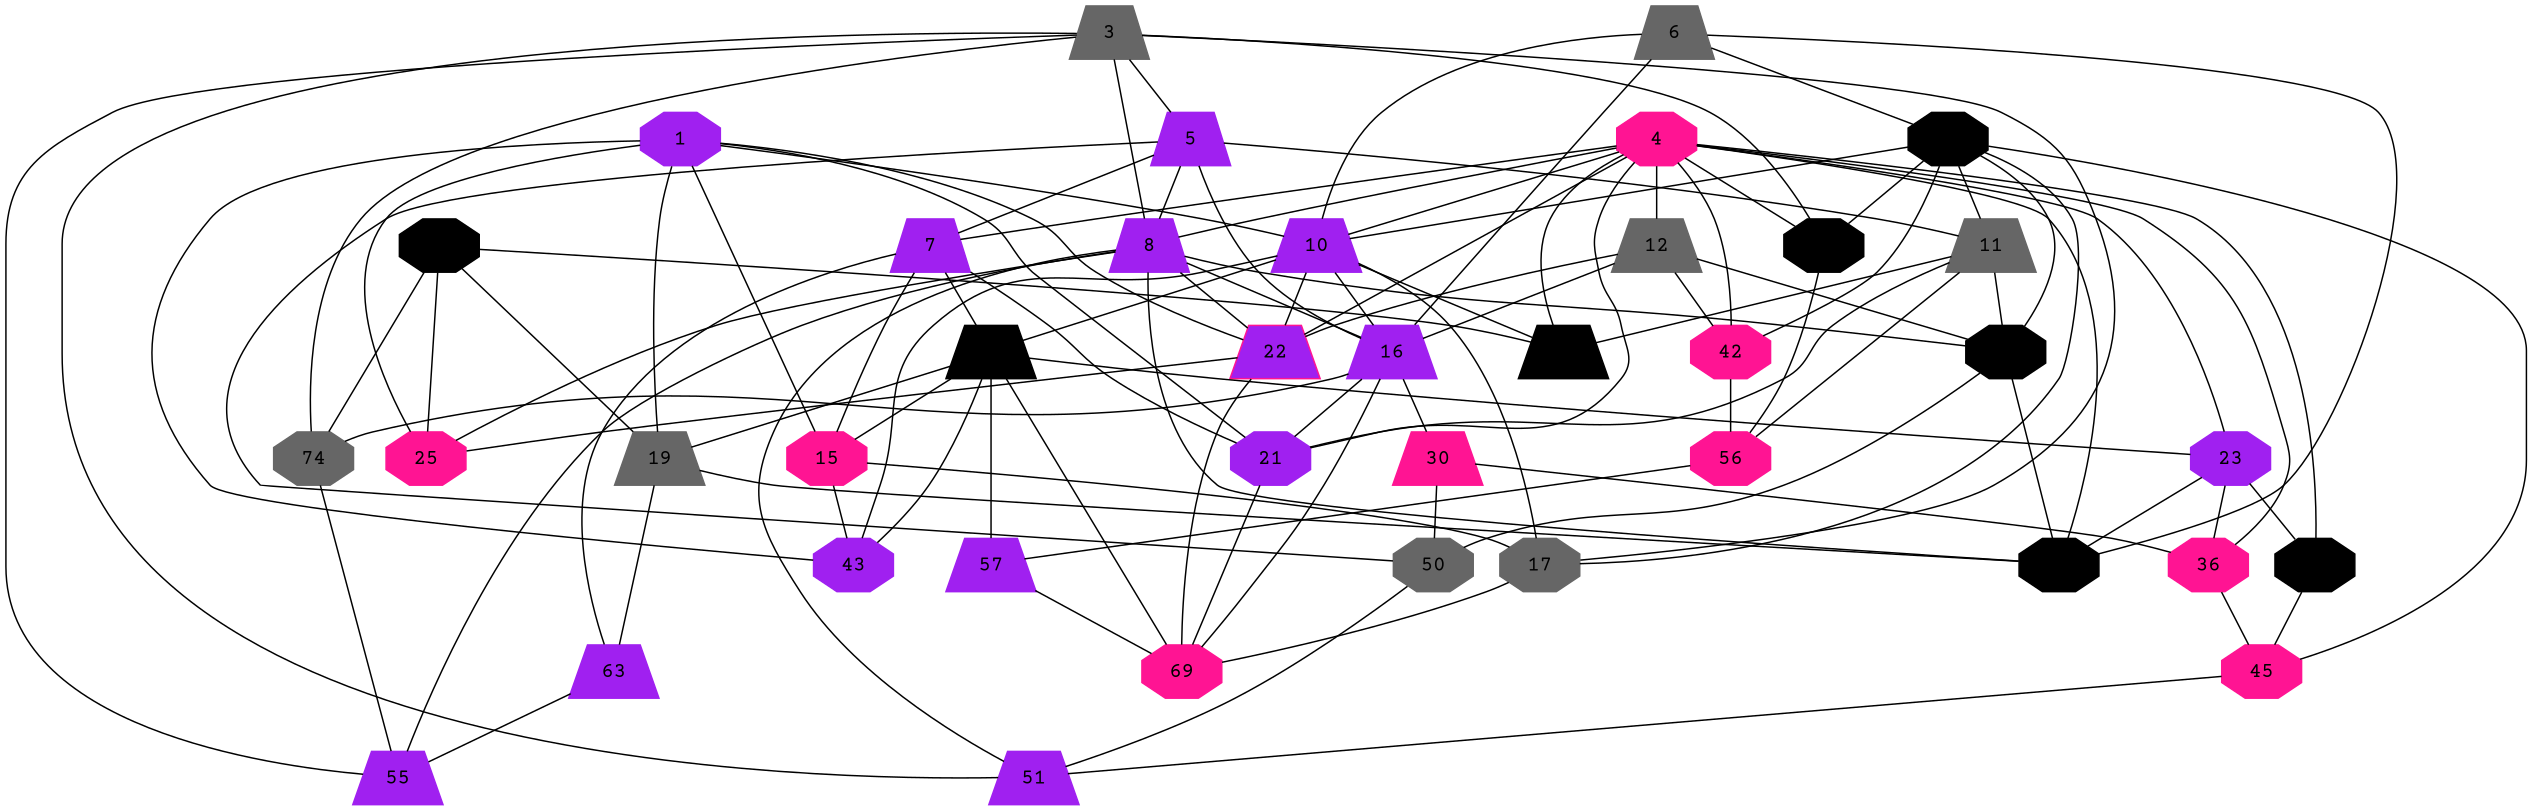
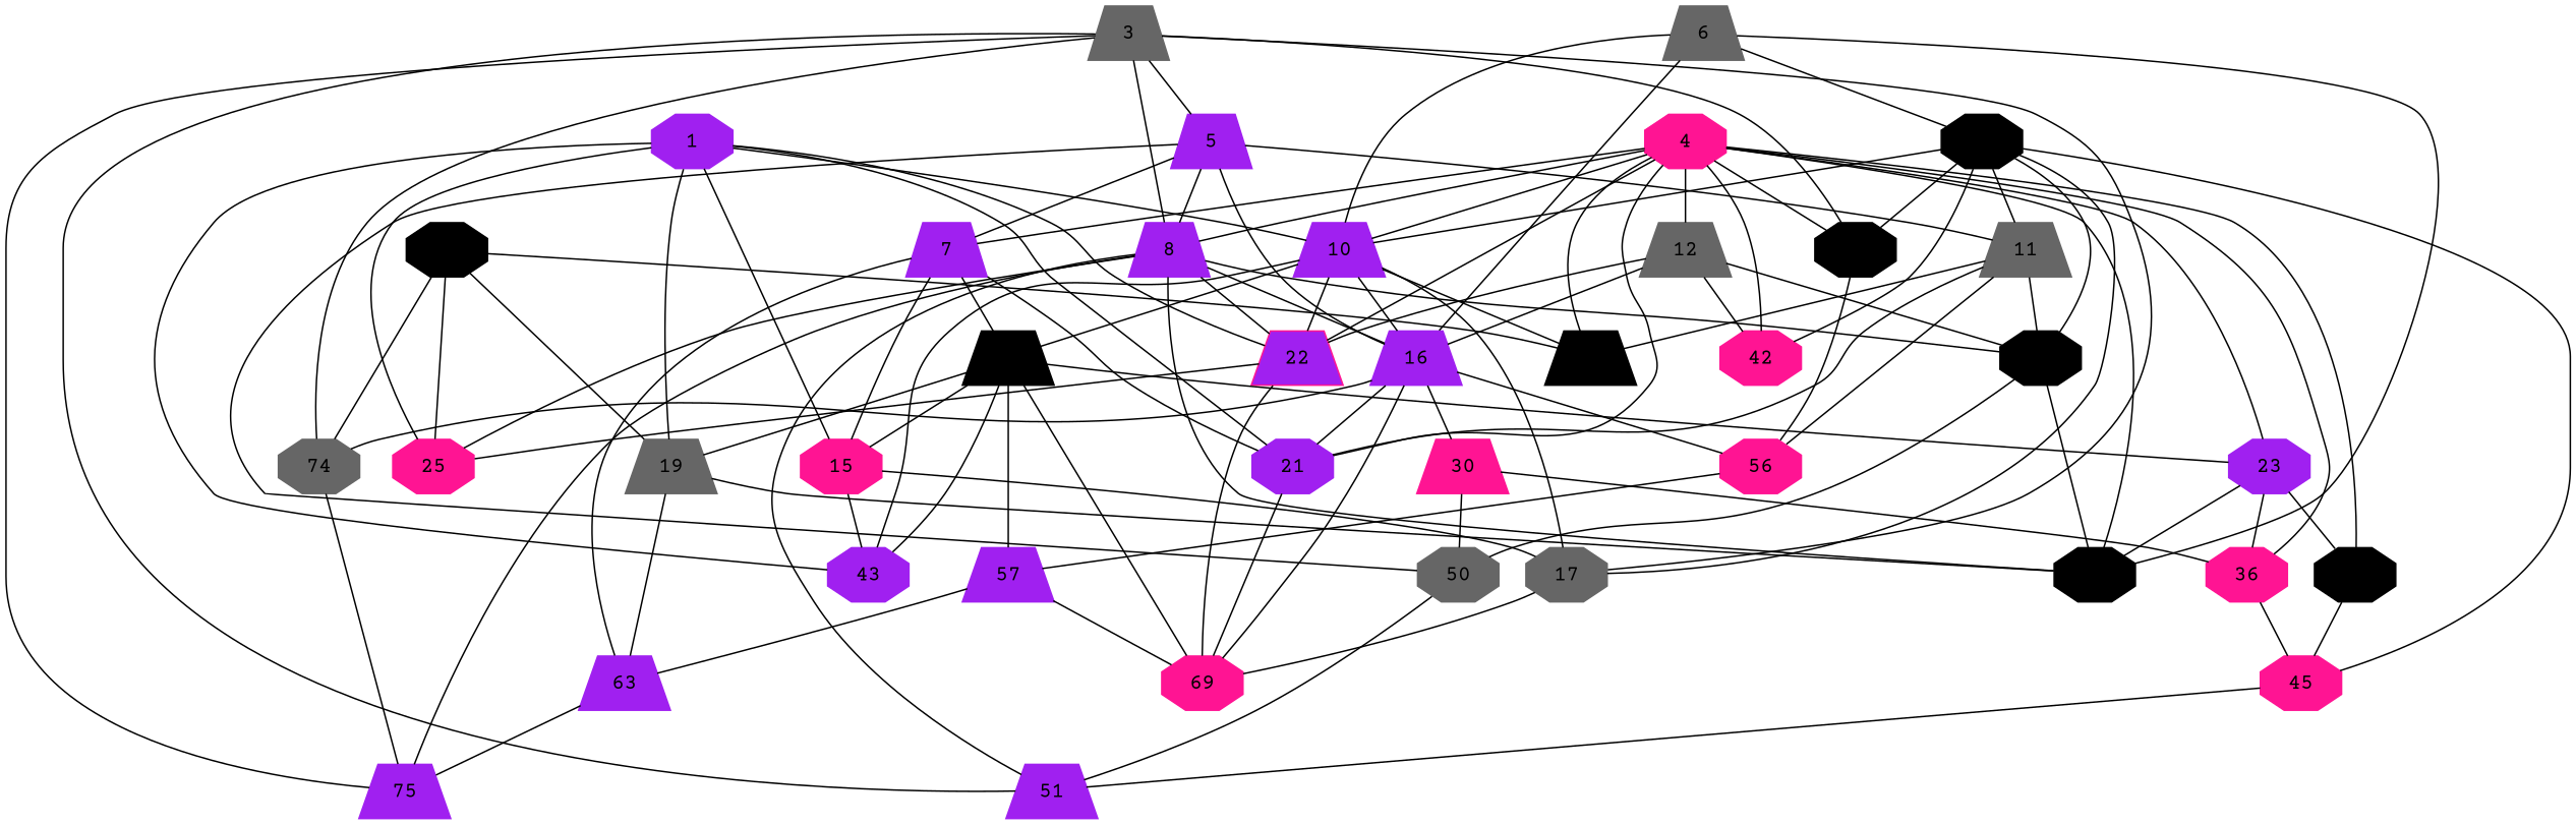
  graph {
    fontname="Courier Prime"
    node [color=purple fontname="Courier Prime" shape=octagon style=filled]
    edge [fontname="Courier Prime"]
    1 [super="+18+53"]
    10 [shape=trapezium super="+44+62+47"]
    15 [color=deeppink super="+48"]
    19 [color=gray40 shape=trapezium super="+61"]
    21 [super="+39"]
    22 [color=deeppink fillcolor=purple shape=trapezium super="+31"]
    25 [color=deeppink]
    43
    16 [shape=trapezium super="+26"]
    76 [color=black shape=trapezium]
    17 [color=gray40 super="+49"]
    13 [color=black shape=trapezium super="+27+14"]
    74 [color=gray40]
    30 [color=deeppink shape=trapezium]
    69 [color=deeppink super="+78"]
    37 [color=black super="+60"]
    63 [shape=trapezium]
    2 [color=black]
-   75 [shape=trapezium label=55]
+   75 [shape=trapezium]
    3 [color=gray40 shape=trapezium super="+68+32"]
    5 [shape=trapezium super="+40"]
    8 [shape=trapezium super="+77+71+54"]
    28 [color=black]
    51 [shape=trapezium]
    7 [shape=trapezium super="+20"]
    11 [color=gray40 shape=trapezium super="+55"]
    50 [color=gray40]
    35 [color=black super="+52"]
    56 [color=deeppink]
    4 [color=deeppink super="+38+73+24"]
    12 [color=gray40 shape=trapezium super="+67"]
    23 [super="+59"]
    29 [color=black]
    36 [color=deeppink]
    42 [color=deeppink]
    45 [color=deeppink]
    9 [color=black super="+33+46"]
    6 [color=gray40 shape=trapezium]
    57 [shape=trapezium]
    1 -- 10
    1 -- 15
    1 -- 19
    1 -- 21
    1 -- 22
    1 -- 25
    1 -- 43
    10 -- 22
    10 -- 43
    10 -- 16 [weight=2]
    10 -- 76
    10 -- 17 [weight=2]
    10 -- 13
    15 -- 43
    15 -- 17
    19 -- 37
    19 -- 63
    21 -- 69
    22 -- 25
    22 -- 69
    16 -- 21
    16 -- 74
    16 -- 30
    16 -- 69
    17 -- 69
    13 -- 15 [weight=2]
    13 -- 19 [weight=2]
    13 -- 43
    13 -- 69
    13 -- 23
    13 -- 57
    74 -- 75
    30 -- 50
    30 -- 36
    63 -- 75
    2 -- 19
    2 -- 25
    2 -- 76
    2 -- 74
    3 -- 17
    3 -- 74
    3 -- 75
    3 -- 5
    3 -- 8 [weight=2]
    3 -- 28
    3 -- 51
    5 -- 16
    5 -- 8
    5 -- 7
    5 -- 11
    5 -- 50
    8 -- 22
    8 -- 25
    8 -- 16 [weight=2]
    8 -- 37
    8 -- 75
    8 -- 51
    8 -- 35
    28 -- 56
    7 -- 15
    7 -- 21
    7 -- 13
    7 -- 63
    11 -- 21
    11 -- 76
    11 -- 35
    11 -- 56
    50 -- 51
    35 -- 37
    35 -- 50
    56 -- 57
    4 -- 10
    4 -- 21
    4 -- 22
    4 -- 76
    4 -- 37
    4 -- 8
    4 -- 28
    4 -- 7
    4 -- 12 [weight=2]
    4 -- 23
    4 -- 29
    4 -- 36
    4 -- 42
    12 -- 22
    12 -- 16
    12 -- 35
    12 -- 42
    23 -- 37
    23 -- 29 [weight=2]
    23 -- 36
    29 -- 45
    36 -- 45
-   42 -- 56
+   16 -- 56
    45 -- 51
    9 -- 10
    9 -- 17
    9 -- 28
    9 -- 11
    9 -- 35
    9 -- 42
    9 -- 45
    6 -- 10
    6 -- 16
    6 -- 37
    6 -- 9
    57 -- 69
+   57 -- 63
  }
